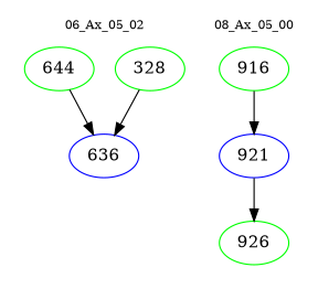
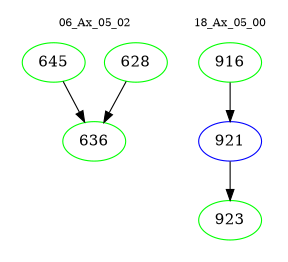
  digraph {
    node [color=green]
    edge [color=black]
-   n1 [label=328]
-   n2 [color=blue label=636]
-   n3 [label=644]
+   n1 [label=628]
+   n2 [label=636]
+   n3 [label=645]
    n4 [label=916]
    n5 [color=blue label=921]
-   n6 [label=926]
+   n6 [label=923]
    subgraph cluster_1 {
      color=white
      fontsize=10
      label="06_Ax_05_02"
      n1
      n2
      n3
    }
    subgraph cluster_2 {
      color=white
      fontsize=10
-     label="08_Ax_05_00"
+     label="18_Ax_05_00"
      n4
      n5
      n6
    }
    n1 -> n2
    n3 -> n2
    n4 -> n5
    n5 -> n6
  }
